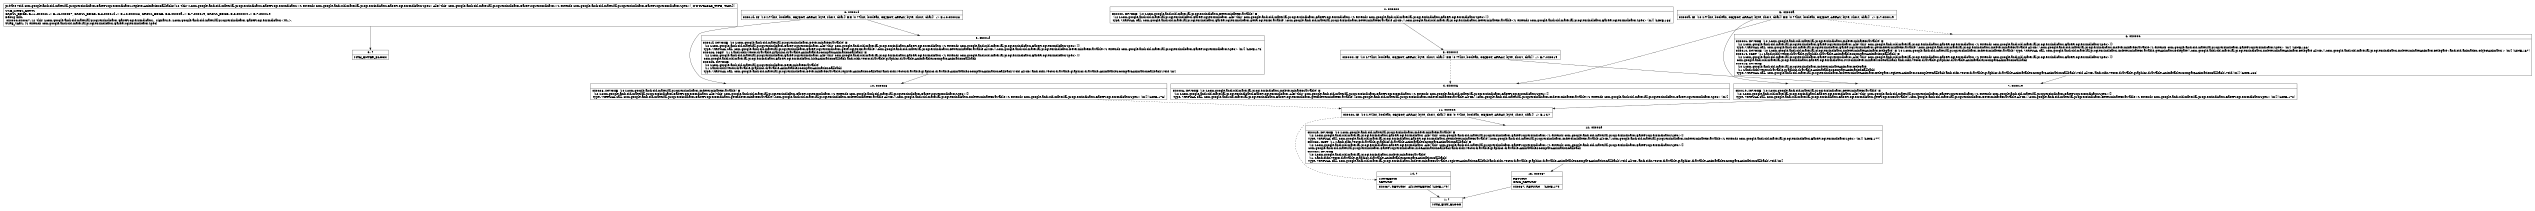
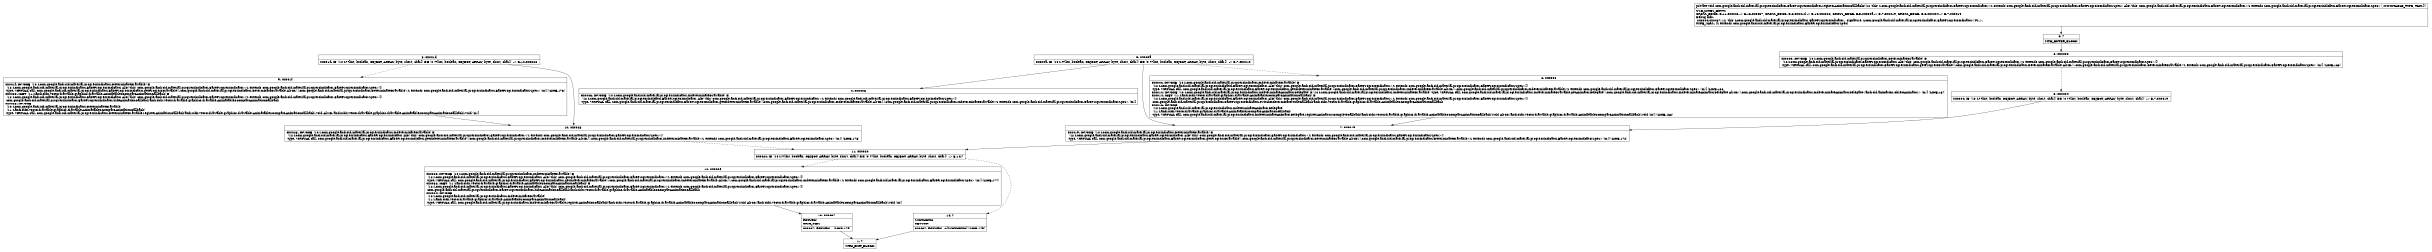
  digraph {
    node [shape=record]
    n1 [label="{0\:\ ?|MTH_ENTER_BLOCK\l}"]
    n2 [label="{2\:\ 0x0000|0x0000: INVOKE  (r0 I:com.google.android.material.progressindicator.DeterminateDrawable) = \l  (r2 I:com.google.android.material.progressindicator.BaseProgressIndicator A[D('this' com.google.android.material.progressindicator.BaseProgressIndicator\<S extends com.google.android.material.progressindicator.BaseProgressIndicatorSpec\>)])\l type: VIRTUAL call: com.google.android.material.progressindicator.BaseProgressIndicator.getProgressDrawable():com.google.android.material.progressindicator.DeterminateDrawable A[MD:():com.google.android.material.progressindicator.DeterminateDrawable\<S extends com.google.android.material.progressindicator.BaseProgressIndicatorSpec\> (m)] (LINE:163)\l}"]
    n3 [label="{3\:\ 0x0004|0x0004: IF  (r0 I:??[int, boolean, OBJECT, ARRAY, byte, short, char]) == (0 ??[int, boolean, OBJECT, ARRAY, byte, short, char])  \-\> B:7:0x0019 \l}"]
    n4 [label="{4\:\ 0x0006|0x0006: INVOKE  (r0 I:com.google.android.material.progressindicator.IndeterminateDrawable) = \l  (r2 I:com.google.android.material.progressindicator.BaseProgressIndicator A[D('this' com.google.android.material.progressindicator.BaseProgressIndicator\<S extends com.google.android.material.progressindicator.BaseProgressIndicatorSpec\>)])\l type: VIRTUAL call: com.google.android.material.progressindicator.BaseProgressIndicator.getIndeterminateDrawable():com.google.android.material.progressindicator.IndeterminateDrawable A[MD:():com.google.android.material.progressindicator.IndeterminateDrawable\<S extends com.google.android.material.progressindicator.BaseProgressIndicatorSpec\> (m)]\l}"]
    n5 [label="{7\:\ 0x0019|0x0019: INVOKE  (r0 I:com.google.android.material.progressindicator.DeterminateDrawable) = \l  (r2 I:com.google.android.material.progressindicator.BaseProgressIndicator A[D('this' com.google.android.material.progressindicator.BaseProgressIndicator\<S extends com.google.android.material.progressindicator.BaseProgressIndicatorSpec\>)])\l type: VIRTUAL call: com.google.android.material.progressindicator.BaseProgressIndicator.getProgressDrawable():com.google.android.material.progressindicator.DeterminateDrawable A[MD:():com.google.android.material.progressindicator.DeterminateDrawable\<S extends com.google.android.material.progressindicator.BaseProgressIndicatorSpec\> (m)] (LINE:172)\l}"]
    n6 [label="{11\:\ 0x002c|0x002c: IF  (r0 I:??[int, boolean, OBJECT, ARRAY, byte, short, char]) == (0 ??[int, boolean, OBJECT, ARRAY, byte, short, char])  \-\> B:14:? \l}"]
    n7 [label="{5\:\ 0x000a|0x000a: IF  (r0 I:??[int, boolean, OBJECT, ARRAY, byte, short, char]) == (0 ??[int, boolean, OBJECT, ARRAY, byte, short, char])  \-\> B:7:0x0019 \l}"]
    n8 [label="{6\:\ 0x000c|0x000c: INVOKE  (r0 I:com.google.android.material.progressindicator.IndeterminateDrawable) = \l  (r2 I:com.google.android.material.progressindicator.BaseProgressIndicator A[D('this' com.google.android.material.progressindicator.BaseProgressIndicator\<S extends com.google.android.material.progressindicator.BaseProgressIndicatorSpec\>)])\l type: VIRTUAL call: com.google.android.material.progressindicator.BaseProgressIndicator.getIndeterminateDrawable():com.google.android.material.progressindicator.IndeterminateDrawable A[MD:():com.google.android.material.progressindicator.IndeterminateDrawable\<S extends com.google.android.material.progressindicator.BaseProgressIndicatorSpec\> (m)] (LINE:166)\l0x0010: INVOKE  (r0 I:com.google.android.material.progressindicator.IndeterminateAnimatorDelegate) = (r0 I:com.google.android.material.progressindicator.IndeterminateDrawable) type: VIRTUAL call: com.google.android.material.progressindicator.IndeterminateDrawable.getAnimatorDelegate():com.google.android.material.progressindicator.IndeterminateAnimatorDelegate A[MD:():com.google.android.material.progressindicator.IndeterminateAnimatorDelegate\<android.animation.ObjectAnimator\> (m)] (LINE:167)\l0x0014: IGET  (r1 I:androidx.vectordrawable.graphics.drawable.Animatable2Compat$AnimationCallback) = \l  (r2 I:com.google.android.material.progressindicator.BaseProgressIndicator A[D('this' com.google.android.material.progressindicator.BaseProgressIndicator\<S extends com.google.android.material.progressindicator.BaseProgressIndicatorSpec\>)])\l com.google.android.material.progressindicator.BaseProgressIndicator.switchIndeterminateModeCallback androidx.vectordrawable.graphics.drawable.Animatable2Compat$AnimationCallback \l0x0016: INVOKE  \l  (r0 I:com.google.android.material.progressindicator.IndeterminateAnimatorDelegate)\l  (r1 I:androidx.vectordrawable.graphics.drawable.Animatable2Compat$AnimationCallback)\l type: VIRTUAL call: com.google.android.material.progressindicator.IndeterminateAnimatorDelegate.registerAnimatorsCompleteCallback(androidx.vectordrawable.graphics.drawable.Animatable2Compat$AnimationCallback):void A[MD:(androidx.vectordrawable.graphics.drawable.Animatable2Compat$AnimationCallback):void (m)] (LINE:168)\l}"]
    n9 [label="{8\:\ 0x001d|0x001d: IF  (r0 I:??[int, boolean, OBJECT, ARRAY, byte, short, char]) == (0 ??[int, boolean, OBJECT, ARRAY, byte, short, char])  \-\> B:10:0x0028 \l}"]
    n10 [label="{9\:\ 0x001f|0x001f: INVOKE  (r0 I:com.google.android.material.progressindicator.DeterminateDrawable) = \l  (r2 I:com.google.android.material.progressindicator.BaseProgressIndicator A[D('this' com.google.android.material.progressindicator.BaseProgressIndicator\<S extends com.google.android.material.progressindicator.BaseProgressIndicatorSpec\>)])\l type: VIRTUAL call: com.google.android.material.progressindicator.BaseProgressIndicator.getProgressDrawable():com.google.android.material.progressindicator.DeterminateDrawable A[MD:():com.google.android.material.progressindicator.DeterminateDrawable\<S extends com.google.android.material.progressindicator.BaseProgressIndicatorSpec\> (m)] (LINE:173)\l0x0023: IGET  (r1 I:androidx.vectordrawable.graphics.drawable.Animatable2Compat$AnimationCallback) = \l  (r2 I:com.google.android.material.progressindicator.BaseProgressIndicator A[D('this' com.google.android.material.progressindicator.BaseProgressIndicator\<S extends com.google.android.material.progressindicator.BaseProgressIndicatorSpec\>)])\l com.google.android.material.progressindicator.BaseProgressIndicator.hideAnimationCallback androidx.vectordrawable.graphics.drawable.Animatable2Compat$AnimationCallback \l0x0025: INVOKE  \l  (r0 I:com.google.android.material.progressindicator.DeterminateDrawable)\l  (r1 I:androidx.vectordrawable.graphics.drawable.Animatable2Compat$AnimationCallback)\l type: VIRTUAL call: com.google.android.material.progressindicator.DeterminateDrawable.registerAnimationCallback(androidx.vectordrawable.graphics.drawable.Animatable2Compat$AnimationCallback):void A[MD:(androidx.vectordrawable.graphics.drawable.Animatable2Compat$AnimationCallback):void (m)]\l}"]
    n11 [label="{10\:\ 0x0028|0x0028: INVOKE  (r0 I:com.google.android.material.progressindicator.IndeterminateDrawable) = \l  (r2 I:com.google.android.material.progressindicator.BaseProgressIndicator A[D('this' com.google.android.material.progressindicator.BaseProgressIndicator\<S extends com.google.android.material.progressindicator.BaseProgressIndicatorSpec\>)])\l type: VIRTUAL call: com.google.android.material.progressindicator.BaseProgressIndicator.getIndeterminateDrawable():com.google.android.material.progressindicator.IndeterminateDrawable A[MD:():com.google.android.material.progressindicator.IndeterminateDrawable\<S extends com.google.android.material.progressindicator.BaseProgressIndicatorSpec\> (m)] (LINE:176)\l}"]
    n12 [label="{12\:\ 0x002e|0x002e: INVOKE  (r0 I:com.google.android.material.progressindicator.IndeterminateDrawable) = \l  (r2 I:com.google.android.material.progressindicator.BaseProgressIndicator A[D('this' com.google.android.material.progressindicator.BaseProgressIndicator\<S extends com.google.android.material.progressindicator.BaseProgressIndicatorSpec\>)])\l type: VIRTUAL call: com.google.android.material.progressindicator.BaseProgressIndicator.getIndeterminateDrawable():com.google.android.material.progressindicator.IndeterminateDrawable A[MD:():com.google.android.material.progressindicator.IndeterminateDrawable\<S extends com.google.android.material.progressindicator.BaseProgressIndicatorSpec\> (m)] (LINE:177)\l0x0032: IGET  (r1 I:androidx.vectordrawable.graphics.drawable.Animatable2Compat$AnimationCallback) = \l  (r2 I:com.google.android.material.progressindicator.BaseProgressIndicator A[D('this' com.google.android.material.progressindicator.BaseProgressIndicator\<S extends com.google.android.material.progressindicator.BaseProgressIndicatorSpec\>)])\l com.google.android.material.progressindicator.BaseProgressIndicator.hideAnimationCallback androidx.vectordrawable.graphics.drawable.Animatable2Compat$AnimationCallback \l0x0034: INVOKE  \l  (r0 I:com.google.android.material.progressindicator.IndeterminateDrawable)\l  (r1 I:androidx.vectordrawable.graphics.drawable.Animatable2Compat$AnimationCallback)\l type: VIRTUAL call: com.google.android.material.progressindicator.IndeterminateDrawable.registerAnimationCallback(androidx.vectordrawable.graphics.drawable.Animatable2Compat$AnimationCallback):void A[MD:(androidx.vectordrawable.graphics.drawable.Animatable2Compat$AnimationCallback):void (m)]\l}"]
    n13 [label="{14\:\ ?|SYNTHETIC\lRETURN\l|0x0037: RETURN   A[SYNTHETIC] (LINE:179)\l}"]
-   n14 [label="{13\:\ 0x0037|RETURN\lORIG_RETURN\l|0x0037: RETURN    (LINE:179)\l}"]
+   n14 [label="{13\:\ 0x0037|RETURN\lORIG_THIS\l|0x0037: RETURN    (LINE:179)\l}"]
    n15 [label="{1\:\ ?|MTH_EXIT_BLOCK\l}"]
    n16 [label="{private void com.google.android.material.progressindicator.BaseProgressIndicator.registerAnimationCallbacks((r2 'this' I:com.google.android.material.progressindicator.BaseProgressIndicator\<S extends com.google.android.material.progressindicator.BaseProgressIndicatorSpec\> A[D('this' com.google.android.material.progressindicator.BaseProgressIndicator\<S extends com.google.android.material.progressindicator.BaseProgressIndicatorSpec\>), IMMUTABLE_TYPE, THIS]))  | USE_LINES_HINTS\lCROSS_EDGE: B:11:0x002c \-\> B:13:0x0037, CROSS_EDGE: B:8:0x001d \-\> B:10:0x0028, CROSS_EDGE: B:5:0x000a \-\> B:7:0x0019, CROSS_EDGE: B:3:0x0004 \-\> B:7:0x0019\lDebug Info:\l  0x0000\-0x0037: r2 'this' Lcom\/google\/android\/material\/progressindicator\/BaseProgressIndicator;, signature: Lcom\/google\/android\/material\/progressindicator\/BaseProgressIndicator\<TS;\>;\lTYPE_VARS: [S extends com.google.android.material.progressindicator.BaseProgressIndicatorSpec]\l}"]
-   n2 -> n3
-   n3 -> n4 [style=dashed]
+   n1 -> n2
+   n2 -> n3 [style=dashed]
    n3 -> n5
    n5 -> n6
-   n6 -> n12 [style=solid]
+   n6 -> n12 [style=dashed]
    n6 -> n13 [style=dashed]
    n7 -> n4
    n7 -> n5
    n7 -> n8 [style=dashed]
    n8 -> n5
-   n9 -> n10 [style=solid]
+   n9 -> n10 [style=dashed]
    n9 -> n11
    n10 -> n11
    n11 -> n6 [style=dashed]
    n12 -> n14
    n13 -> n15
    n14 -> n15
    n16 -> n1
  }
